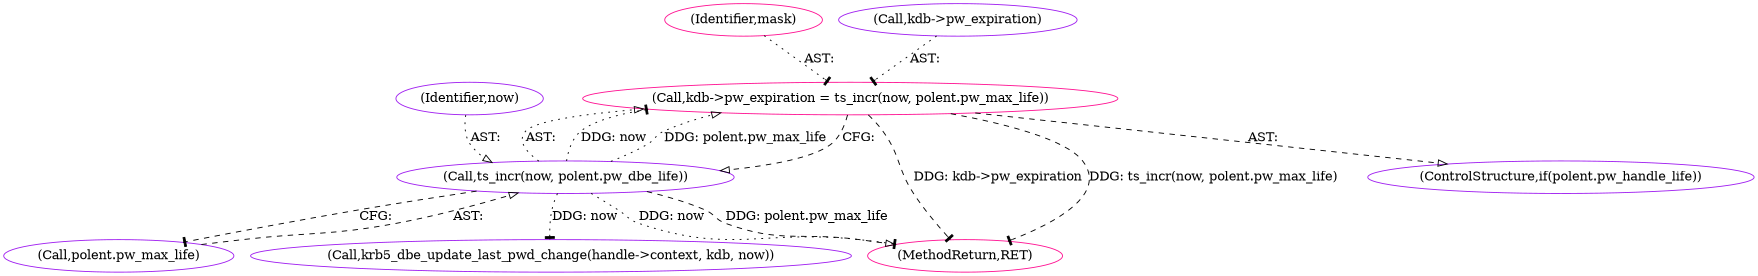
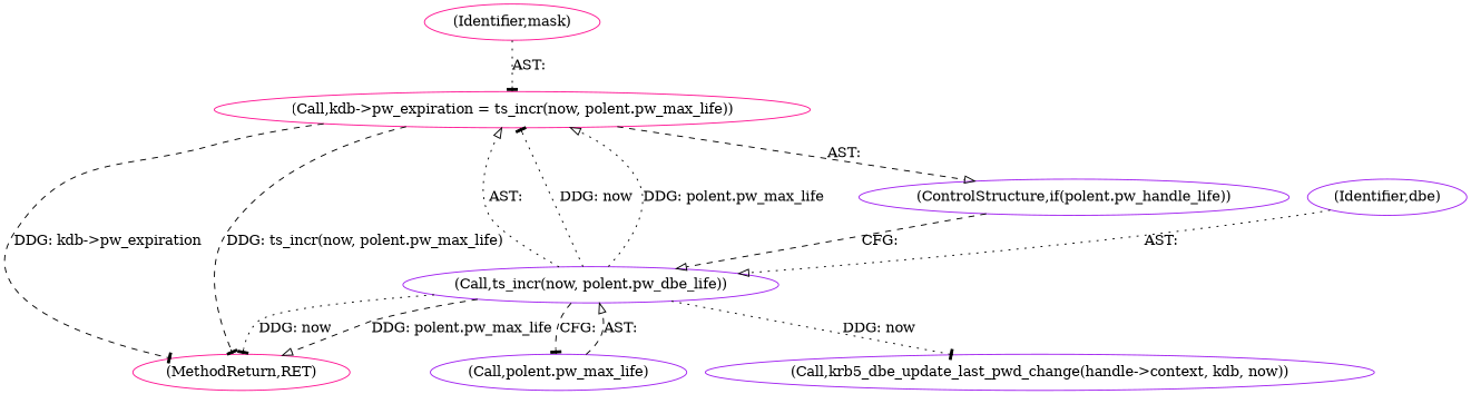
  digraph {
    node [color=purple]
    edge [arrowhead=tee style=dotted]
    n1 [color=deeppink label="(Call,kdb->pw_expiration = ts_incr(now, polent.pw_max_life))"]
    n2 [label="(Call,ts_incr(now, polent.pw_dbe_life))"]
    n3 [color=deeppink label="(MethodReturn,RET)"]
    n4 [label="(ControlStructure,if(polent.pw_handle_life))"]
    n5 [label="(Call,polent.pw_max_life)"]
    n6 [label="(Call,krb5_dbe_update_last_pwd_change(handle->context, kdb, now))"]
-   n7 [label="(Identifier,now)"]
+   n7 [label="(Identifier,dbe)"]
    n8 [color=deeppink label="(Identifier,mask)"]
-   n9 [label="(Call,kdb->pw_expiration)"]
-   n1 -> n2 [arrowhead=onormal label="CFG: " style=dashed]
+   n4 -> n2 [arrowhead=onormal label="CFG: " style=dashed]
    n1 -> n3 [label="DDG: kdb->pw_expiration" style=dashed]
    n1 -> n3 [label="DDG: ts_incr(now, polent.pw_max_life)" style=dashed]
    n1 -> n4 [arrowhead=onormal label="AST: " style=dashed]
    n2 -> n1 [arrowhead=onormal label="AST: "]
    n2 -> n1 [label="DDG: now"]
    n2 -> n1 [arrowhead=onormal label="DDG: polent.pw_max_life"]
    n2 -> n3 [label="DDG: now"]
    n2 -> n3 [arrowhead=onormal label="DDG: polent.pw_max_life" style=dashed]
    n2 -> n5 [label="CFG: " style=dashed]
    n2 -> n6 [label="DDG: now"]
    n5 -> n2 [arrowhead=onormal label="AST: " style=dashed]
    n7 -> n2 [arrowhead=onormal label="AST: "]
    n8 -> n1 [label="AST: "]
-   n9 -> n1 [label="AST: "]
  }
